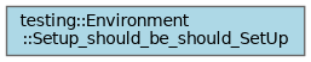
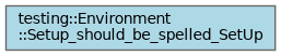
  digraph {
    rankdir=TB
-   n1 [color=gray40 fillcolor=lightblue fontname=Helvetica fontsize=10 height=0.2 label="testing::Environment\l::Setup_should_be_should_SetUp" shape=box style=filled width=0.4]
+   n1 [color=gray40 fillcolor=lightblue fontname=Helvetica fontsize=10 height=0.2 label="testing::Environment\l::Setup_should_be_spelled_SetUp" shape=box style=filled width=0.4]
  }
